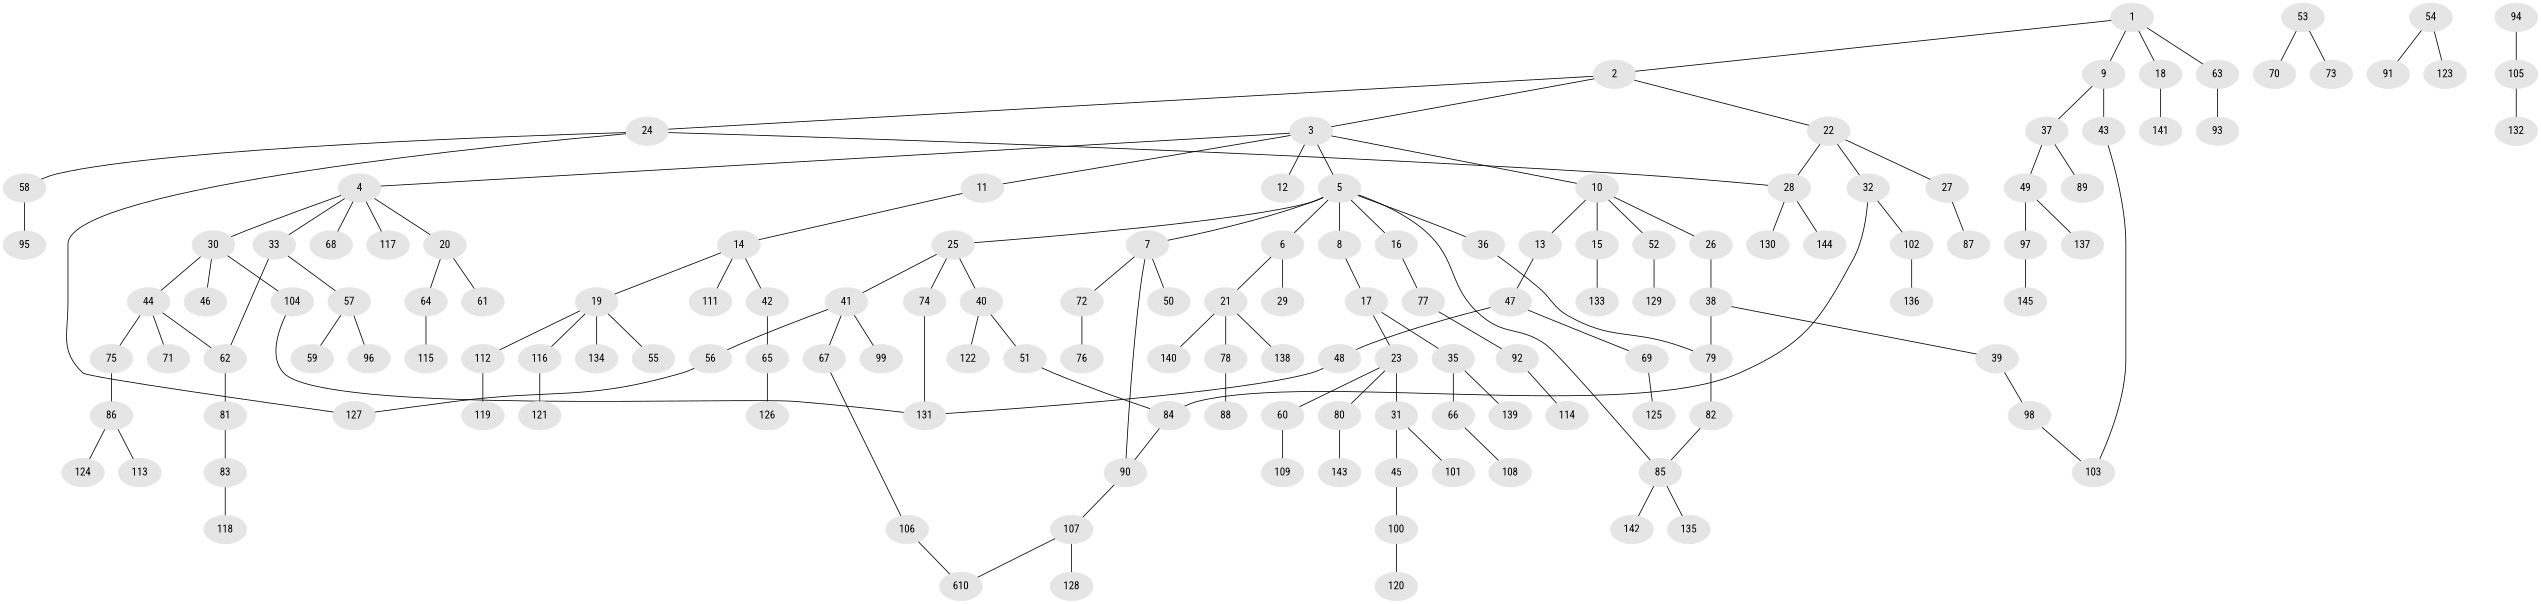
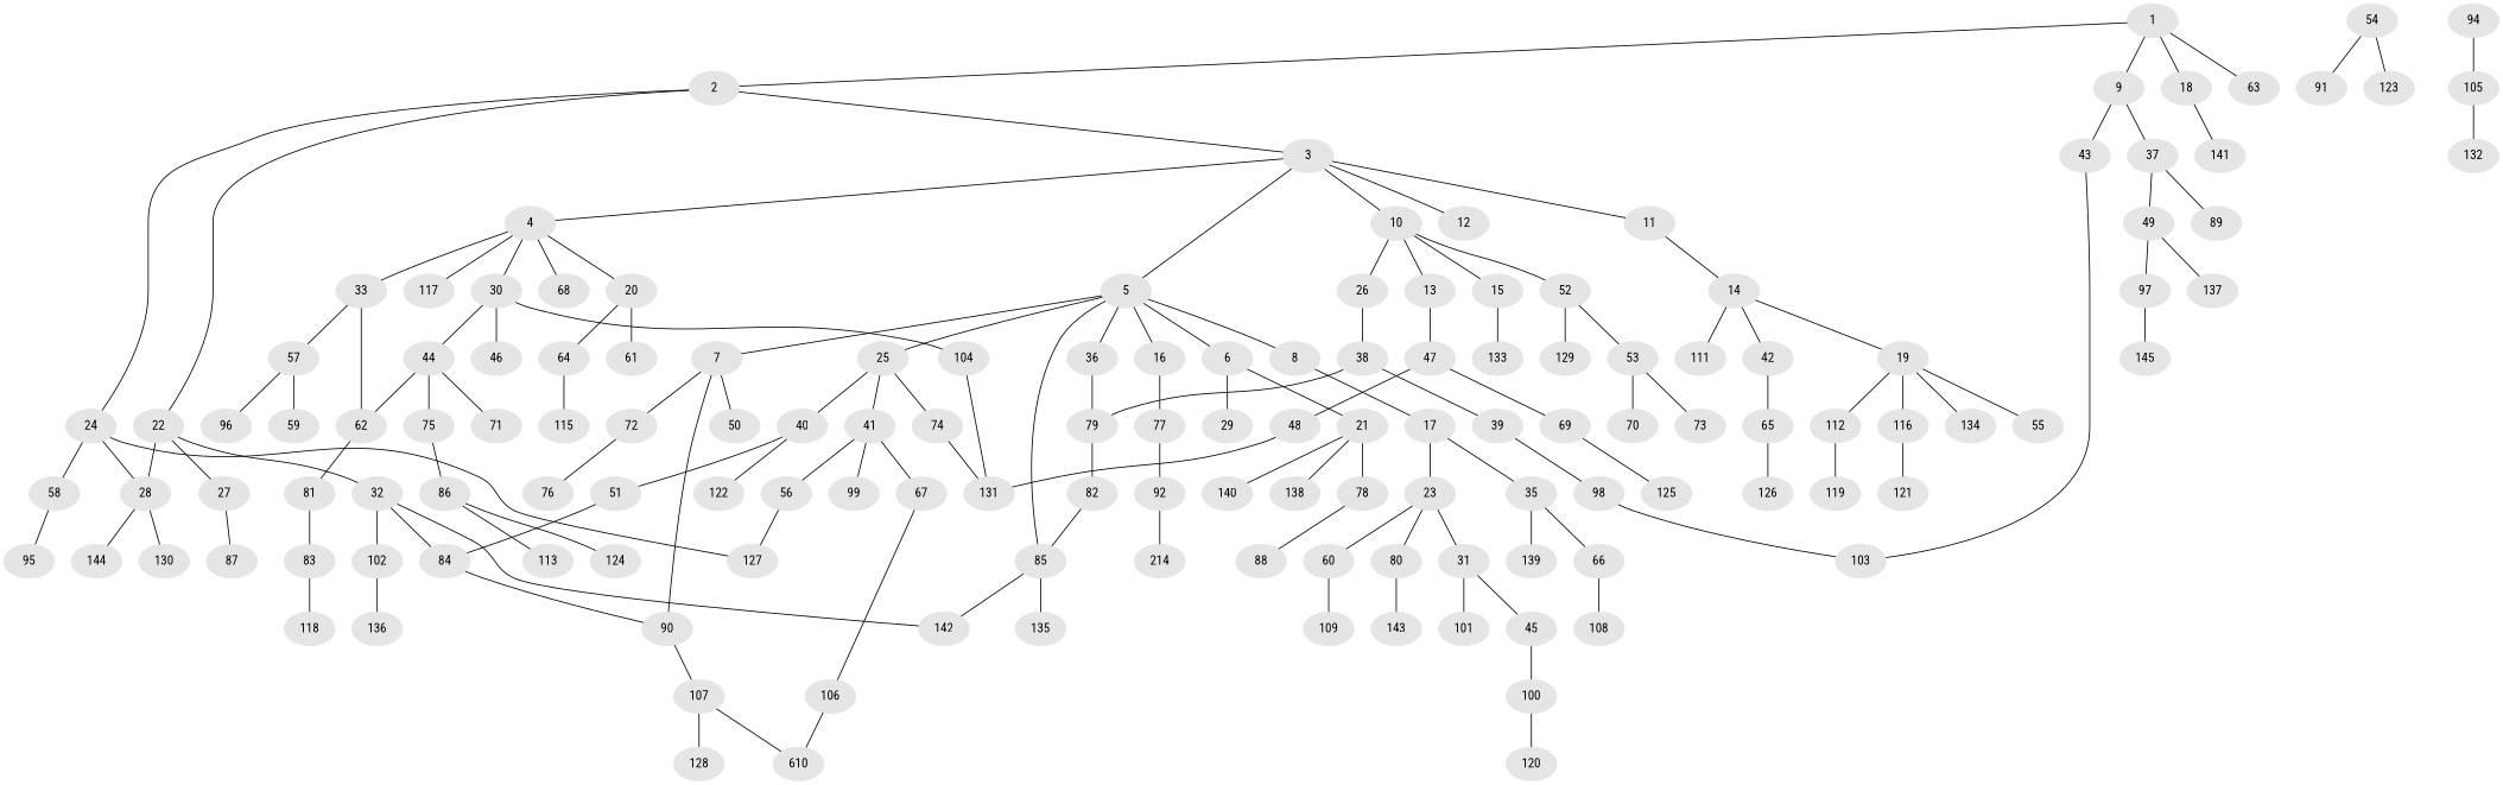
  graph {
    fontname="Roboto Condensed"
    node [color=gray90 fontname="Roboto Condensed" style=filled]
    edge [fontname="Roboto Condensed"]
    1
    2
    9
    18
    63
    3
    22
    24
    37
    43
    141
-   93
    4
    5
    10
    11
    12
    27
    28
    32
    58
    127
    20
    30
    33
    68
    117
    6
    7
    8
    16
    25
    36
    85
    13
    15
    26
    52
    14
    61
    64
    44
    46
    104
    57
    62
    21
    29
    50
    72
    90
    17
    77
    40
    41
    74
    79
    142
    135
    78
    138
    140
    76
    107
    23
    35
    49
    89
    103
    47
    133
    38
    53
    129
    19
    42
    111
    48
    69
    55
    112
    116
    134
    65
    92
    31
    60
    80
    66
    139
    119
    121
    115
    88
    87
    130
    144
    84
    102
    45
    101
    109
    143
    95
    51
    122
    56
    67
    99
    131
    39
    71
    75
    100
    136
    59
    96
    81
    108
    82
    97
    137
    98
    106
    126
    54
    91
    123
    86
    120
    125
    94
    105
    145
    70
    73
    83
    n138 [label=610]
    113
    124
-   114
+   114 [label=214]
    118
    128
    132
    1 -- 2
    1 -- 9
    1 -- 18
    1 -- 63
    2 -- 3
    2 -- 22
    2 -- 24
    9 -- 37
    9 -- 43
    18 -- 141
-   63 -- 93
    3 -- 4
    3 -- 5
    3 -- 10
    3 -- 11
    3 -- 12
    22 -- 27
    22 -- 28
    22 -- 32
    24 -- 28
    24 -- 58
    24 -- 127
    37 -- 49
    37 -- 89
    43 -- 103
    4 -- 20
    4 -- 30
    4 -- 33
    4 -- 68
    4 -- 117
    5 -- 6
    5 -- 7
    5 -- 8
    5 -- 16
    5 -- 25
    5 -- 36
    5 -- 85
    10 -- 13
    10 -- 15
    10 -- 26
    10 -- 52
    11 -- 14
    27 -- 87
    28 -- 130
    28 -- 144
+   32 -- 142
    32 -- 84
    32 -- 102
    58 -- 95
    20 -- 61
    20 -- 64
    30 -- 44
    30 -- 46
    30 -- 104
    33 -- 57
    33 -- 62
    6 -- 21
    6 -- 29
    7 -- 50
    7 -- 72
    7 -- 90
    8 -- 17
    16 -- 77
    25 -- 40
    25 -- 41
    25 -- 74
    36 -- 79
    85 -- 142
    85 -- 135
    13 -- 47
    15 -- 133
    26 -- 38
+   52 -- 53
    52 -- 129
    14 -- 19
    14 -- 42
    14 -- 111
    64 -- 115
    44 -- 62
    44 -- 71
    44 -- 75
    104 -- 131
    57 -- 59
    57 -- 96
    62 -- 81
    21 -- 78
    21 -- 138
    21 -- 140
    72 -- 76
    90 -- 107
    17 -- 23
    17 -- 35
    77 -- 92
    40 -- 51
    40 -- 122
    41 -- 56
    41 -- 67
    41 -- 99
    74 -- 131
    79 -- 82
    78 -- 88
    107 -- n138
    107 -- 128
    23 -- 31
    23 -- 60
    23 -- 80
    35 -- 66
    35 -- 139
    49 -- 97
    49 -- 137
    47 -- 48
    47 -- 69
    38 -- 79
    38 -- 39
    53 -- 70
    53 -- 73
    19 -- 55
    19 -- 112
    19 -- 116
    19 -- 134
    42 -- 65
    48 -- 131
    69 -- 125
    112 -- 119
    116 -- 121
    65 -- 126
    92 -- 114
    31 -- 45
    31 -- 101
    60 -- 109
    80 -- 143
    66 -- 108
    84 -- 90
    102 -- 136
    45 -- 100
    51 -- 84
    56 -- 127
    67 -- 106
    39 -- 98
    75 -- 86
    100 -- 120
    81 -- 83
    82 -- 85
    97 -- 145
    98 -- 103
    106 -- n138
    54 -- 91
    54 -- 123
    86 -- 113
    86 -- 124
    94 -- 105
    105 -- 132
    83 -- 118
  }
